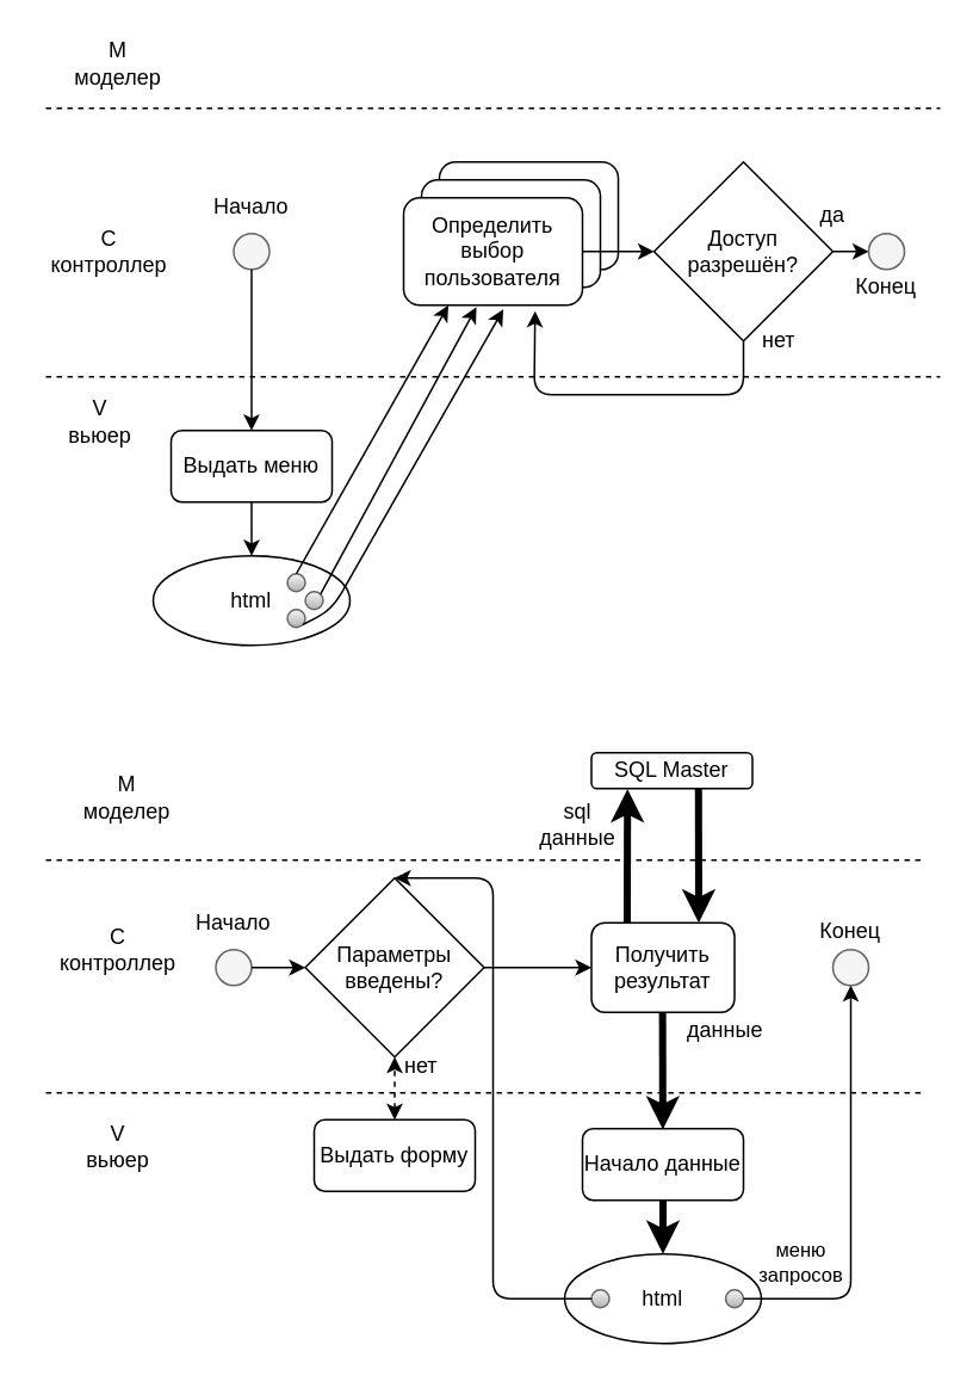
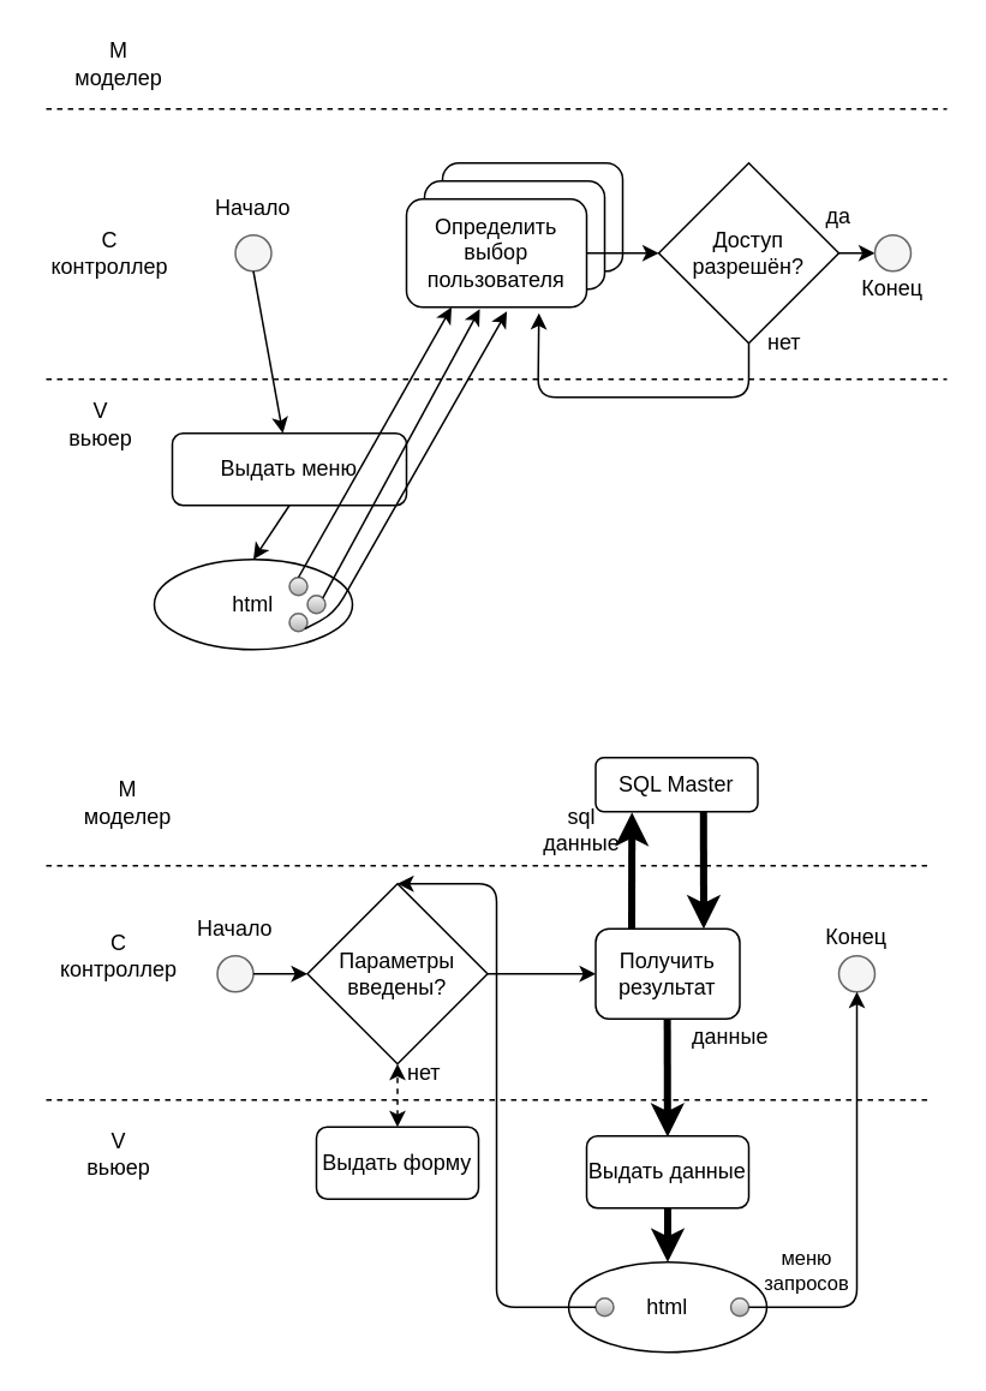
  <mxCell id="0" />
  <mxCell id="1" parent="0" />
- <mxCell id="2" value="Выдать меню" style="rounded=1;whiteSpace=wrap;html=1;" parent="1" vertex="1"><mxGeometry x="95" y="240" width="90" height="40" as="geometry" /></mxCell>
+ <mxCell id="2" value="Выдать меню" style="rounded=1;whiteSpace=wrap;html=1;" parent="1" vertex="1"><mxGeometry x="95" y="240" width="130" height="40" as="geometry" /></mxCell>
  <mxCell id="3" value="" style="rounded=1;whiteSpace=wrap;html=1;verticalAlign=top;" parent="1" vertex="1"><mxGeometry x="245" y="90" width="100" height="60" as="geometry" /></mxCell>
  <mxCell id="4" value="Доступ разрешён?" style="rhombus;whiteSpace=wrap;html=1;" parent="1" vertex="1"><mxGeometry x="365" y="90" width="100" height="100" as="geometry" /></mxCell>
  <mxCell id="5" value="да" style="text;html=1;strokeColor=none;fillColor=none;align=center;verticalAlign=middle;whiteSpace=wrap;rounded=0;" parent="1" vertex="1"><mxGeometry x="445" y="110" width="40" height="20" as="geometry" /></mxCell>
  <mxCell id="6" value="" style="endArrow=classic;html=1;exitX=1;exitY=0.5;exitDx=0;exitDy=0;" parent="1" source="4" edge="1"><mxGeometry width="50" height="50" relative="1" as="geometry"><mxPoint x="413.97" y="150" as="sourcePoint" /><mxPoint x="485" y="140" as="targetPoint" /></mxGeometry></mxCell>
  <mxCell id="7" value="" style="rounded=1;whiteSpace=wrap;html=1;" parent="1" vertex="1"><mxGeometry x="235" y="100" width="100" height="60" as="geometry" /></mxCell>
  <mxCell id="8" value="" style="endArrow=classic;html=1;exitX=1;exitY=0.5;exitDx=0;exitDy=0;entryX=0;entryY=0.5;entryDx=0;entryDy=0;" parent="1" edge="1"><mxGeometry width="50" height="50" relative="1" as="geometry"><mxPoint x="325" y="140" as="sourcePoint" /><mxPoint x="365" y="140" as="targetPoint" /></mxGeometry></mxCell>
  <mxCell id="9" value="" style="endArrow=classic;html=1;exitX=0.5;exitY=1;exitDx=0;exitDy=0;entryX=0.735;entryY=1.055;entryDx=0;entryDy=0;entryPerimeter=0;" parent="1" source="4" target="21" edge="1"><mxGeometry width="50" height="50" relative="1" as="geometry"><mxPoint x="535" y="260" as="sourcePoint" /><mxPoint x="335" y="220" as="targetPoint" /><Array as="points"><mxPoint x="415" y="220" /><mxPoint x="298" y="220" /></Array></mxGeometry></mxCell>
  <mxCell id="10" value="нет" style="text;html=1;strokeColor=none;fillColor=none;align=center;verticalAlign=middle;whiteSpace=wrap;rounded=0;" parent="1" vertex="1"><mxGeometry x="415" y="180" width="40" height="20" as="geometry" /></mxCell>
  <mxCell id="11" value="" style="ellipse;whiteSpace=wrap;html=1;aspect=fixed;fillColor=#f5f5f5;strokeColor=#666666;fontColor=#333333;" parent="1" vertex="1"><mxGeometry x="485" y="130" width="20" height="20" as="geometry" /></mxCell>
  <mxCell id="12" value="Конец" style="text;html=1;strokeColor=none;fillColor=none;align=center;verticalAlign=middle;whiteSpace=wrap;rounded=0;" parent="1" vertex="1"><mxGeometry x="475" y="150" width="40" height="20" as="geometry" /></mxCell>
  <mxCell id="13" value="" style="ellipse;whiteSpace=wrap;html=1;aspect=fixed;fillColor=#f5f5f5;strokeColor=#666666;fontColor=#333333;" parent="1" vertex="1"><mxGeometry x="130" y="130" width="20" height="20" as="geometry" /></mxCell>
  <mxCell id="14" value="Начало" style="text;html=1;strokeColor=none;fillColor=none;align=center;verticalAlign=middle;whiteSpace=wrap;rounded=0;" parent="1" vertex="1"><mxGeometry x="120" y="105" width="40" height="20" as="geometry" /></mxCell>
  <mxCell id="15" value="" style="endArrow=classic;html=1;exitX=0.5;exitY=1;exitDx=0;exitDy=0;" parent="1" source="13" target="2" edge="1"><mxGeometry width="50" height="50" relative="1" as="geometry"><mxPoint x="365" y="90" as="sourcePoint" /><mxPoint x="165" y="140" as="targetPoint" /></mxGeometry></mxCell>
  <mxCell id="16" value="" style="endArrow=none;dashed=1;html=1;" parent="1" edge="1"><mxGeometry width="50" height="50" relative="1" as="geometry"><mxPoint x="25" y="210" as="sourcePoint" /><mxPoint x="525" y="210" as="targetPoint" /></mxGeometry></mxCell>
  <mxCell id="17" value="" style="endArrow=none;dashed=1;html=1;" parent="1" edge="1"><mxGeometry width="50" height="50" relative="1" as="geometry"><mxPoint x="25" y="60" as="sourcePoint" /><mxPoint x="525" y="60" as="targetPoint" /></mxGeometry></mxCell>
  <mxCell id="18" value="M&lt;br&gt;моделер" style="text;html=1;align=center;verticalAlign=middle;resizable=0;points=[];autosize=1;" parent="1" vertex="1"><mxGeometry x="35" y="20" width="60" height="30" as="geometry" /></mxCell>
  <mxCell id="19" value="C&lt;br&gt;контроллер" style="text;html=1;align=center;verticalAlign=middle;resizable=0;points=[];autosize=1;" parent="1" vertex="1"><mxGeometry x="20" y="125" width="80" height="30" as="geometry" /></mxCell>
  <mxCell id="20" value="V&lt;br&gt;вьюер" style="text;html=1;align=center;verticalAlign=middle;resizable=0;points=[];autosize=1;" parent="1" vertex="1"><mxGeometry x="30" y="220" width="50" height="30" as="geometry" /></mxCell>
  <mxCell id="21" value="Определить выбор пользователя" style="rounded=1;whiteSpace=wrap;html=1;" parent="1" vertex="1"><mxGeometry x="225" y="110" width="100" height="60" as="geometry" /></mxCell>
  <mxCell id="22" value="html" style="ellipse;whiteSpace=wrap;html=1;" parent="1" vertex="1"><mxGeometry x="85" y="310" width="110" height="50" as="geometry" /></mxCell>
  <mxCell id="23" value="" style="endArrow=classic;html=1;exitX=0.5;exitY=1;exitDx=0;exitDy=0;entryX=0.5;entryY=0;entryDx=0;entryDy=0;" parent="1" source="2" target="22" edge="1"><mxGeometry width="50" height="50" relative="1" as="geometry"><mxPoint x="365" y="210" as="sourcePoint" /><mxPoint x="415" y="160" as="targetPoint" /></mxGeometry></mxCell>
  <mxCell id="24" value="" style="ellipse;whiteSpace=wrap;html=1;aspect=fixed;fillColor=#f5f5f5;strokeColor=#666666;gradientColor=#b3b3b3;verticalAlign=top;" parent="1" vertex="1"><mxGeometry x="160" y="320" width="10" height="10" as="geometry" /></mxCell>
  <mxCell id="25" value="" style="ellipse;whiteSpace=wrap;html=1;aspect=fixed;fillColor=#f5f5f5;strokeColor=#666666;gradientColor=#b3b3b3;verticalAlign=top;" parent="1" vertex="1"><mxGeometry x="170" y="330" width="10" height="10" as="geometry" /></mxCell>
  <mxCell id="26" value="" style="ellipse;whiteSpace=wrap;html=1;aspect=fixed;fillColor=#f5f5f5;strokeColor=#666666;gradientColor=#b3b3b3;verticalAlign=top;" parent="1" vertex="1"><mxGeometry x="160" y="340" width="10" height="10" as="geometry" /></mxCell>
  <mxCell id="27" value="" style="endArrow=classic;html=1;exitX=1;exitY=0;exitDx=0;exitDy=0;entryX=0.407;entryY=1.017;entryDx=0;entryDy=0;entryPerimeter=0;" parent="1" source="25" target="21" edge="1"><mxGeometry width="50" height="50" relative="1" as="geometry"><mxPoint x="315" y="260" as="sourcePoint" /><mxPoint x="365" y="210" as="targetPoint" /></mxGeometry></mxCell>
  <mxCell id="28" value="" style="endArrow=classic;html=1;exitX=0.5;exitY=0;exitDx=0;exitDy=0;entryX=0.25;entryY=1;entryDx=0;entryDy=0;" parent="1" source="24" target="21" edge="1"><mxGeometry width="50" height="50" relative="1" as="geometry"><mxPoint x="315" y="260" as="sourcePoint" /><mxPoint x="365" y="210" as="targetPoint" /></mxGeometry></mxCell>
  <mxCell id="29" value="" style="endArrow=classic;html=1;exitX=1;exitY=1;exitDx=0;exitDy=0;entryX=0.557;entryY=1.039;entryDx=0;entryDy=0;entryPerimeter=0;" parent="1" source="26" target="21" edge="1"><mxGeometry width="50" height="50" relative="1" as="geometry"><mxPoint x="225" y="260" as="sourcePoint" /><mxPoint x="275" y="210" as="targetPoint" /><Array as="points"><mxPoint x="185" y="340" /></Array></mxGeometry></mxCell>
  <mxCell id="30" value="" style="ellipse;whiteSpace=wrap;html=1;aspect=fixed;fillColor=#f5f5f5;strokeColor=#666666;fontColor=#333333;" parent="1" vertex="1"><mxGeometry x="465" y="530" width="20" height="20" as="geometry" /></mxCell>
  <mxCell id="31" value="Конец" style="text;html=1;strokeColor=none;fillColor=none;align=center;verticalAlign=middle;whiteSpace=wrap;rounded=0;" parent="1" vertex="1"><mxGeometry x="455" y="510" width="40" height="20" as="geometry" /></mxCell>
  <mxCell id="32" value="" style="ellipse;whiteSpace=wrap;html=1;aspect=fixed;fillColor=#f5f5f5;strokeColor=#666666;fontColor=#333333;" parent="1" vertex="1"><mxGeometry x="120" y="530" width="20" height="20" as="geometry" /></mxCell>
  <mxCell id="33" value="Начало" style="text;html=1;strokeColor=none;fillColor=none;align=center;verticalAlign=middle;whiteSpace=wrap;rounded=0;" parent="1" vertex="1"><mxGeometry x="110" y="505" width="40" height="20" as="geometry" /></mxCell>
  <mxCell id="34" value="" style="endArrow=none;dashed=1;html=1;" parent="1" edge="1"><mxGeometry width="50" height="50" relative="1" as="geometry"><mxPoint x="25" y="610" as="sourcePoint" /><mxPoint x="515" y="610" as="targetPoint" /></mxGeometry></mxCell>
  <mxCell id="35" value="" style="endArrow=none;dashed=1;html=1;" parent="1" edge="1"><mxGeometry width="50" height="50" relative="1" as="geometry"><mxPoint x="25" y="480" as="sourcePoint" /><mxPoint x="515" y="480" as="targetPoint" /></mxGeometry></mxCell>
  <mxCell id="36" value="M&lt;br&gt;моделер" style="text;html=1;align=center;verticalAlign=middle;resizable=0;points=[];autosize=1;" parent="1" vertex="1"><mxGeometry x="40" y="430" width="60" height="30" as="geometry" /></mxCell>
  <mxCell id="37" value="C&lt;br&gt;контроллер" style="text;html=1;align=center;verticalAlign=middle;resizable=0;points=[];autosize=1;" parent="1" vertex="1"><mxGeometry x="25" y="515" width="80" height="30" as="geometry" /></mxCell>
  <mxCell id="38" value="V&lt;br&gt;вьюер" style="text;html=1;align=center;verticalAlign=middle;resizable=0;points=[];autosize=1;" parent="1" vertex="1"><mxGeometry x="40" y="625" width="50" height="30" as="geometry" /></mxCell>
  <mxCell id="39" value="Параметры введены?" style="rhombus;whiteSpace=wrap;html=1;" parent="1" vertex="1"><mxGeometry x="170" y="490" width="100" height="100" as="geometry" /></mxCell>
  <mxCell id="40" value="Выдать форму" style="rounded=1;whiteSpace=wrap;html=1;" parent="1" vertex="1"><mxGeometry x="175" y="625" width="90" height="40" as="geometry" /></mxCell>
  <mxCell id="41" value="" style="endArrow=classic;startArrow=classic;html=1;exitX=0.5;exitY=0;exitDx=0;exitDy=0;entryX=0.5;entryY=1;entryDx=0;entryDy=0;dashed=1;" parent="1" source="40" target="39" edge="1"><mxGeometry width="50" height="50" relative="1" as="geometry"><mxPoint x="275" y="600" as="sourcePoint" /><mxPoint x="325" y="550" as="targetPoint" /></mxGeometry></mxCell>
  <mxCell id="42" value="нет" style="text;html=1;strokeColor=none;fillColor=none;align=center;verticalAlign=middle;whiteSpace=wrap;rounded=0;" parent="1" vertex="1"><mxGeometry x="215" y="585" width="40" height="20" as="geometry" /></mxCell>
  <mxCell id="43" value="" style="endArrow=classic;html=1;exitX=1;exitY=0.5;exitDx=0;exitDy=0;entryX=0;entryY=0.5;entryDx=0;entryDy=0;" parent="1" source="32" target="39" edge="1"><mxGeometry width="50" height="50" relative="1" as="geometry"><mxPoint x="275" y="600" as="sourcePoint" /><mxPoint x="165" y="540" as="targetPoint" /></mxGeometry></mxCell>
  <mxCell id="44" value="" style="endArrow=classic;html=1;exitX=1;exitY=0.5;exitDx=0;exitDy=0;entryX=0;entryY=0.5;entryDx=0;entryDy=0;" parent="1" source="39" target="45" edge="1"><mxGeometry width="50" height="50" relative="1" as="geometry"><mxPoint x="295" y="530" as="sourcePoint" /><mxPoint x="295" y="540" as="targetPoint" /></mxGeometry></mxCell>
  <mxCell id="45" value="Получить результат" style="rounded=1;whiteSpace=wrap;html=1;" parent="1" vertex="1"><mxGeometry x="330" y="515" width="80" height="50" as="geometry" /></mxCell>
- <mxCell id="46" value="SQL Master" style="rounded=1;whiteSpace=wrap;html=1;" parent="1" vertex="1"><mxGeometry x="330" y="420" width="90" height="20" as="geometry" /></mxCell>
+ <mxCell id="46" value="SQL Master" style="rounded=1;whiteSpace=wrap;html=1;" parent="1" vertex="1"><mxGeometry x="330" y="420" width="90" height="30" as="geometry" /></mxCell>
  <mxCell id="47" value="" style="endArrow=classic;html=1;strokeWidth=4;exitX=0.25;exitY=0;exitDx=0;exitDy=0;entryX=0.224;entryY=1.013;entryDx=0;entryDy=0;entryPerimeter=0;" parent="1" source="45" target="46" edge="1"><mxGeometry width="50" height="50" relative="1" as="geometry"><mxPoint x="340" y="530" as="sourcePoint" /><mxPoint x="390" y="480" as="targetPoint" /></mxGeometry></mxCell>
  <mxCell id="48" value="" style="endArrow=classic;html=1;strokeWidth=4;entryX=0.75;entryY=0;entryDx=0;entryDy=0;exitX=0.665;exitY=0.986;exitDx=0;exitDy=0;exitPerimeter=0;" parent="1" source="46" target="45" edge="1"><mxGeometry width="50" height="50" relative="1" as="geometry"><mxPoint x="380" y="460" as="sourcePoint" /><mxPoint x="360.16" y="460.39" as="targetPoint" /></mxGeometry></mxCell>
  <mxCell id="49" value="sql данные" style="text;html=1;strokeColor=none;fillColor=none;align=center;verticalAlign=middle;whiteSpace=wrap;rounded=0;" parent="1" vertex="1"><mxGeometry x="295" y="450" width="55" height="20" as="geometry" /></mxCell>
  <mxCell id="50" value="данные" style="text;html=1;strokeColor=none;fillColor=none;align=center;verticalAlign=middle;whiteSpace=wrap;rounded=0;" parent="1" vertex="1"><mxGeometry x="375" y="565" width="60" height="20" as="geometry" /></mxCell>
  <mxCell id="51" value="" style="endArrow=classic;html=1;strokeWidth=4;entryX=0.75;entryY=0;entryDx=0;entryDy=0;exitX=0.665;exitY=0.986;exitDx=0;exitDy=0;exitPerimeter=0;" parent="1" edge="1"><mxGeometry width="50" height="50" relative="1" as="geometry"><mxPoint x="369.76" y="565" as="sourcePoint" /><mxPoint x="369.91" y="630.42" as="targetPoint" /></mxGeometry></mxCell>
- <mxCell id="52" value="Начало данные" style="rounded=1;whiteSpace=wrap;html=1;" parent="1" vertex="1"><mxGeometry x="325" y="630" width="90" height="40" as="geometry" /></mxCell>
+ <mxCell id="52" value="Выдать данные" style="rounded=1;whiteSpace=wrap;html=1;" parent="1" vertex="1"><mxGeometry x="325" y="630" width="90" height="40" as="geometry" /></mxCell>
  <mxCell id="53" value="html" style="ellipse;whiteSpace=wrap;html=1;" parent="1" vertex="1"><mxGeometry x="315" y="700" width="110" height="50" as="geometry" /></mxCell>
  <mxCell id="54" value="" style="endArrow=classic;html=1;strokeWidth=4;fontSize=11;jumpSize=6;exitX=0.5;exitY=1;exitDx=0;exitDy=0;entryX=0.5;entryY=0;entryDx=0;entryDy=0;" parent="1" source="52" target="53" edge="1"><mxGeometry width="50" height="50" relative="1" as="geometry"><mxPoint x="225" y="770" as="sourcePoint" /><mxPoint x="275" y="720" as="targetPoint" /></mxGeometry></mxCell>
  <mxCell id="55" value="" style="ellipse;whiteSpace=wrap;html=1;aspect=fixed;fillColor=#f5f5f5;strokeColor=#666666;gradientColor=#b3b3b3;verticalAlign=top;" parent="1" vertex="1"><mxGeometry x="330" y="720" width="10" height="10" as="geometry" /></mxCell>
  <mxCell id="56" value="" style="ellipse;whiteSpace=wrap;html=1;aspect=fixed;fillColor=#f5f5f5;strokeColor=#666666;gradientColor=#b3b3b3;verticalAlign=top;" parent="1" vertex="1"><mxGeometry x="405" y="720" width="10" height="10" as="geometry" /></mxCell>
  <mxCell id="57" value="" style="endArrow=classic;html=1;exitX=1;exitY=0.5;exitDx=0;exitDy=0;entryX=0.5;entryY=1;entryDx=0;entryDy=0;" parent="1" source="56" target="30" edge="1"><mxGeometry width="50" height="50" relative="1" as="geometry"><mxPoint x="465" y="720" as="sourcePoint" /><mxPoint x="585" y="650" as="targetPoint" /><Array as="points"><mxPoint x="475" y="725" /></Array></mxGeometry></mxCell>
  <mxCell id="58" value="меню запросов" style="text;html=1;strokeColor=none;fillColor=none;align=center;verticalAlign=middle;whiteSpace=wrap;rounded=0;fontSize=11;" parent="1" vertex="1"><mxGeometry x="420" y="690" width="55" height="30" as="geometry" /></mxCell>
  <mxCell id="59" value="" style="endArrow=classic;html=1;strokeWidth=1;fontSize=11;exitX=0;exitY=0.5;exitDx=0;exitDy=0;entryX=0.5;entryY=0;entryDx=0;entryDy=0;" parent="1" source="55" target="39" edge="1"><mxGeometry width="50" height="50" relative="1" as="geometry"><mxPoint x="335" y="650" as="sourcePoint" /><mxPoint x="385" y="600" as="targetPoint" /><Array as="points"><mxPoint x="275" y="725" /><mxPoint x="275" y="490" /></Array></mxGeometry></mxCell>
